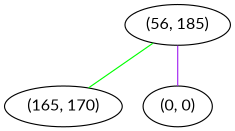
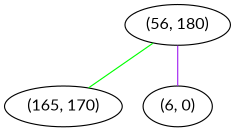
  graph {
    fontname=Lato
    node [fontname=Lato]
    edge [fontname=Lato]
    n1 [label="(165, 170)"]
-   "(56, 185)"
-   "(0, 0)"
+   "(56, 185)" [label="(56, 180)"]
+   "(0, 0)" [label="(6, 0)"]
    "(56, 185)" -- n1 [color=green weight=2]
    "(56, 185)" -- "(0, 0)" [color=purple weight=4]
  }
